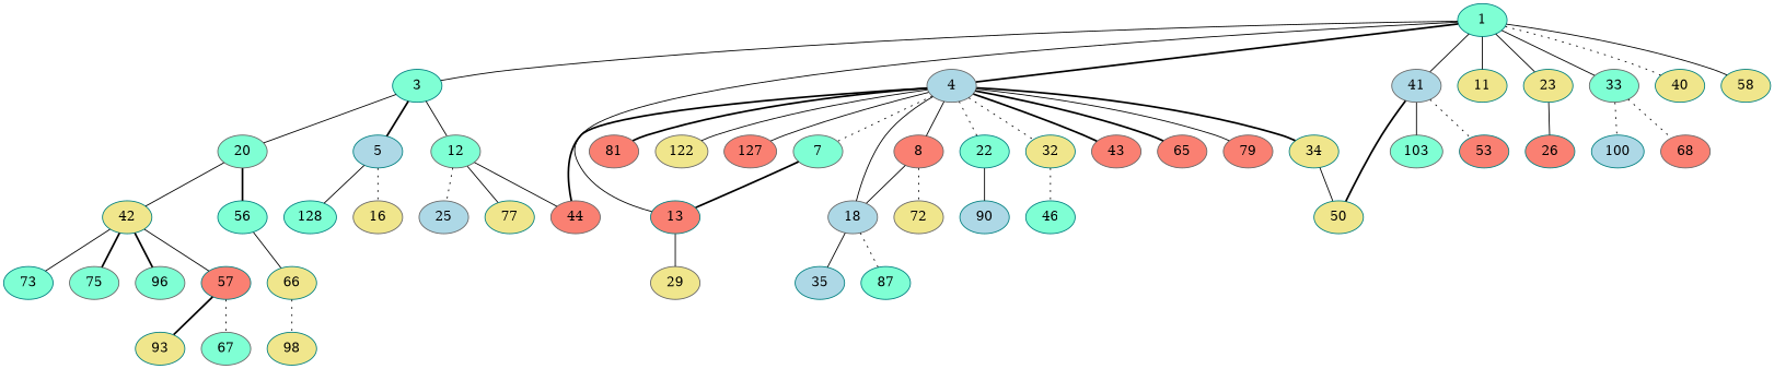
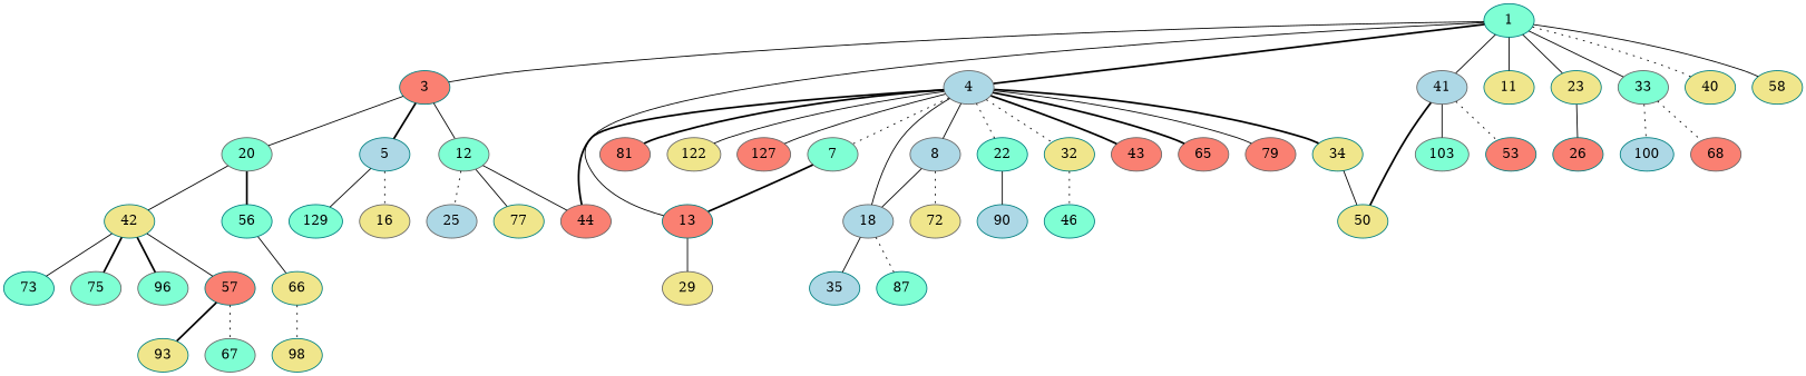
  graph {
    node [color=teal fillcolor=khaki style=filled]
    edge [style=solid]
    1 [fillcolor=aquamarine super="+2"]
-   3 [fillcolor=aquamarine]
+   3 [fillcolor=salmon]
    4 [color=gray40 fillcolor=lightblue super="+49+9+27+6"]
    11
    13 [fillcolor=salmon super="+128+104+31"]
    23
    33 [color=gray40 fillcolor=aquamarine super="+36"]
    40 [super="+110"]
    41 [color=gray40 fillcolor=lightblue super="+47"]
    58
    5 [fillcolor=lightblue]
    12 [color=gray40 fillcolor=aquamarine super="+102+97+24"]
    20 [color=gray40 fillcolor=aquamarine super="+48+39+123+107"]
    7 [color=gray40 fillcolor=aquamarine]
-   8 [color=gray40 fillcolor=salmon super="+14"]
+   8 [color=gray40 fillcolor=lightblue super="+14"]
    n16 [color=gray40 fillcolor=lightblue label=18 super="+21+52"]
    22 [fillcolor=aquamarine super="+28"]
    32
    34 [super="+99"]
    43 [color=gray40 fillcolor=salmon super="+117"]
    44 [color=gray40 fillcolor=salmon super="+88+64+86"]
    65 [color=gray40 fillcolor=salmon super="+70"]
    79 [color=gray40 fillcolor=salmon super="+118"]
    81 [color=gray40 fillcolor=salmon super="+112"]
    122 [color=gray40]
    127 [color=gray40 fillcolor=salmon]
    29 [color=gray40 super="+82+59"]
    26 [fillcolor=salmon]
    68 [color=gray40 fillcolor=salmon]
    100 [fillcolor=lightblue]
    50 [super="+55"]
    53 [fillcolor=salmon super="+124"]
    103 [color=gray40 fillcolor=aquamarine]
    16 [color=gray40 super="+37"]
-   129 [fillcolor=aquamarine label=128]
+   129 [fillcolor=aquamarine]
    25 [color=gray40 fillcolor=lightblue]
    77
    42 [super="+51"]
    56 [fillcolor=aquamarine super="+63+83+113"]
    72 [color=gray40]
    35 [fillcolor=lightblue]
    87 [fillcolor=aquamarine]
    90 [fillcolor=lightblue]
    46 [fillcolor=aquamarine]
    57 [fillcolor=salmon super="+61+80"]
    73 [fillcolor=aquamarine]
    75 [color=gray40 fillcolor=aquamarine super="+92+78"]
    96 [color=gray40 fillcolor=aquamarine]
    66
    67 [color=gray40 fillcolor=aquamarine]
    93
    98 [super="+105"]
    1 -- 3
    1 -- 4 [style=bold]
    1 -- 11
    1 -- 13
    1 -- 23
    1 -- 33
    1 -- 40 [style=dotted]
    1 -- 41
    1 -- 58
    3 -- 5 [style=bold]
    3 -- 12
    3 -- 20
    4 -- 7 [style=dotted]
    4 -- 8
    4 -- n16
    4 -- 22 [style=dotted]
    4 -- 32 [style=dotted]
    4 -- 34 [style=bold]
    4 -- 43 [style=bold]
    4 -- 44 [style=bold]
    4 -- 65 [style=bold]
    4 -- 79
    4 -- 81 [style=bold]
    4 -- 122
    4 -- 127
    13 -- 29
    23 -- 26
    33 -- 68 [style=dotted]
    33 -- 100 [style=dotted]
    41 -- 50 [style=bold]
    41 -- 53 [style=dotted]
    41 -- 103
    5 -- 16 [style=dotted]
    5 -- 129
    12 -- 44
    12 -- 25 [style=dotted]
    12 -- 77
    20 -- 42
    20 -- 56 [style=bold]
    7 -- 13 [style=bold]
    8 -- n16
    8 -- 72 [style=dotted]
    n16 -- 35
    n16 -- 87 [style=dotted]
    22 -- 90
    32 -- 46 [style=dotted]
    34 -- 50
    42 -- 57
    42 -- 73
    42 -- 75 [style=bold weight=2]
    42 -- 96 [style=bold]
    56 -- 66
    57 -- 67 [style=dotted]
    57 -- 93 [style=bold]
    66 -- 98 [style=dotted]
  }
